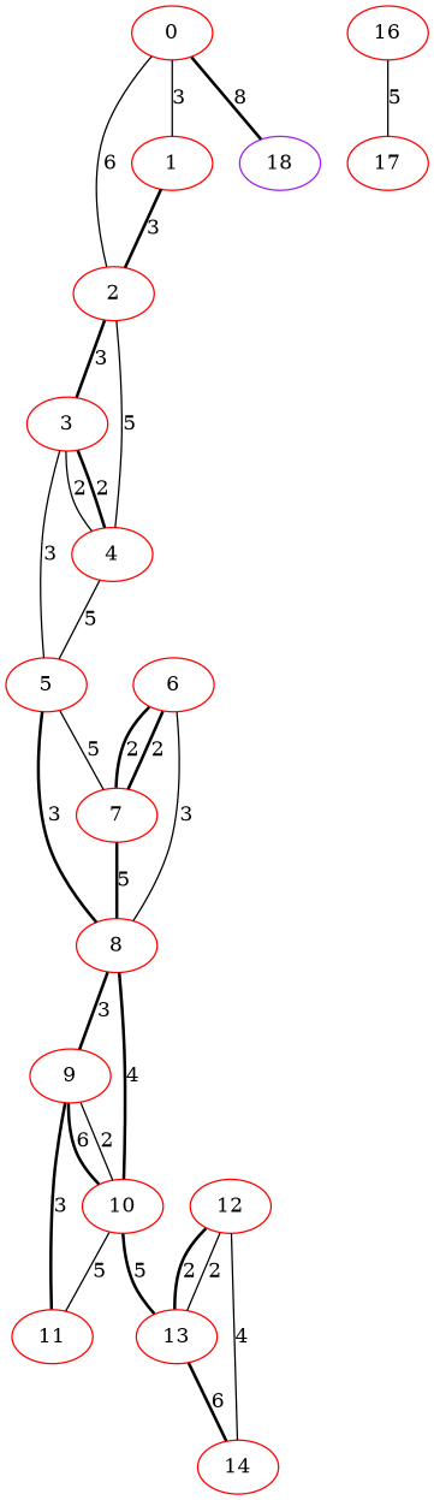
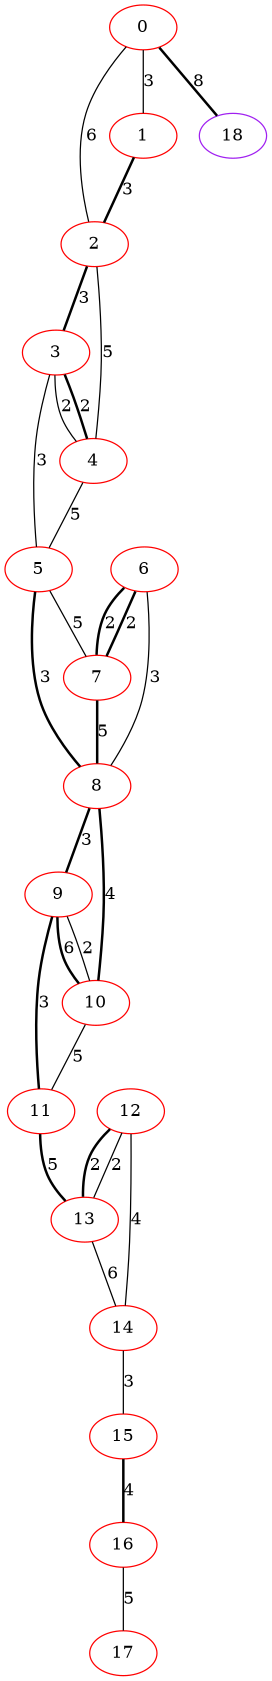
  graph {
    node [color=red weight=1]
    edge [style=solid]
    0
    1
    2
    18 [color=purple weight=4]
    3
    4
    5
    7
    8
    6
    9
    10
    11
    13
    12
    14
+   15
    16
    17
    0 -- 1 [label=3]
    0 -- 2 [label=6]
    0 -- 18 [label=8 style=bold]
    1 -- 2 [label=3 style=bold]
    2 -- 3 [label=3 style=bold]
    2 -- 4 [label=5]
    3 -- 4 [label=2]
    3 -- 4 [label=2 style=bold]
    3 -- 5 [label=3]
    4 -- 5 [label=5]
    5 -- 7 [label=5]
    5 -- 8 [label=3 style=bold]
    7 -- 8 [label=5 style=bold]
    8 -- 9 [label=3 style=bold]
    8 -- 10 [label=4 style=bold]
    6 -- 7 [label=2 style=bold]
    6 -- 7 [label=2 style=bold]
    6 -- 8 [label=3]
    9 -- 10 [label=6 style=bold]
    9 -- 10 [label=2]
    9 -- 11 [label=3 style=bold]
    10 -- 11 [label=5]
-   10 -- 13 [label=5 style=bold]
-   13 -- 14 [label=6 style=bold]
+   11 -- 13 [label=5 style=bold]
+   13 -- 14 [label=6]
    12 -- 13 [label=2 style=bold]
    12 -- 13 [label=2]
    12 -- 14 [label=4]
+   14 -- 15 [label=3]
+   15 -- 16 [label=4 style=bold]
    16 -- 17 [label=5]
  }
